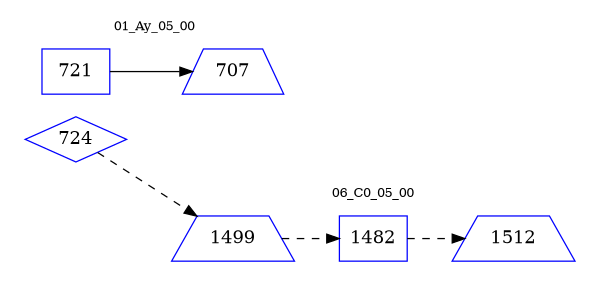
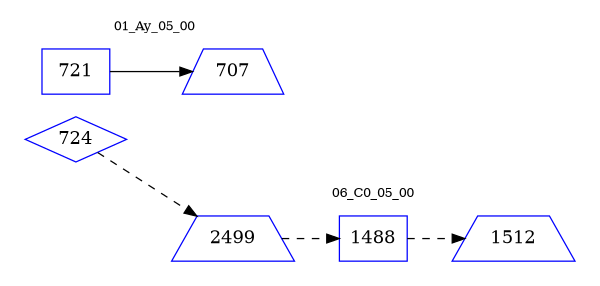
  digraph {
    rankdir=LR
    node [color=blue shape=trapezium]
    edge [color=black style=dashed]
    n1 [label=724 shape=diamond]
    n2 [label=721 shape=box]
    n3 [label=707]
-   n4 [label=1499]
-   n5 [label=1482 shape=box]
+   n4 [label=2499]
+   n5 [label=1488 shape=box]
    n6 [label=1512]
    subgraph cluster_1 {
      color=white
      fontsize=10
      label="01_Ay_05_00"
      n1
      n2
      n3
    }
    subgraph cluster_2 {
      color=white
      fontsize=10
      label="06_C0_05_00"
      n4
      n5
      n6
    }
    n1 -> n4
    n2 -> n3 [style=solid]
    n4 -> n5
    n5 -> n6
  }
